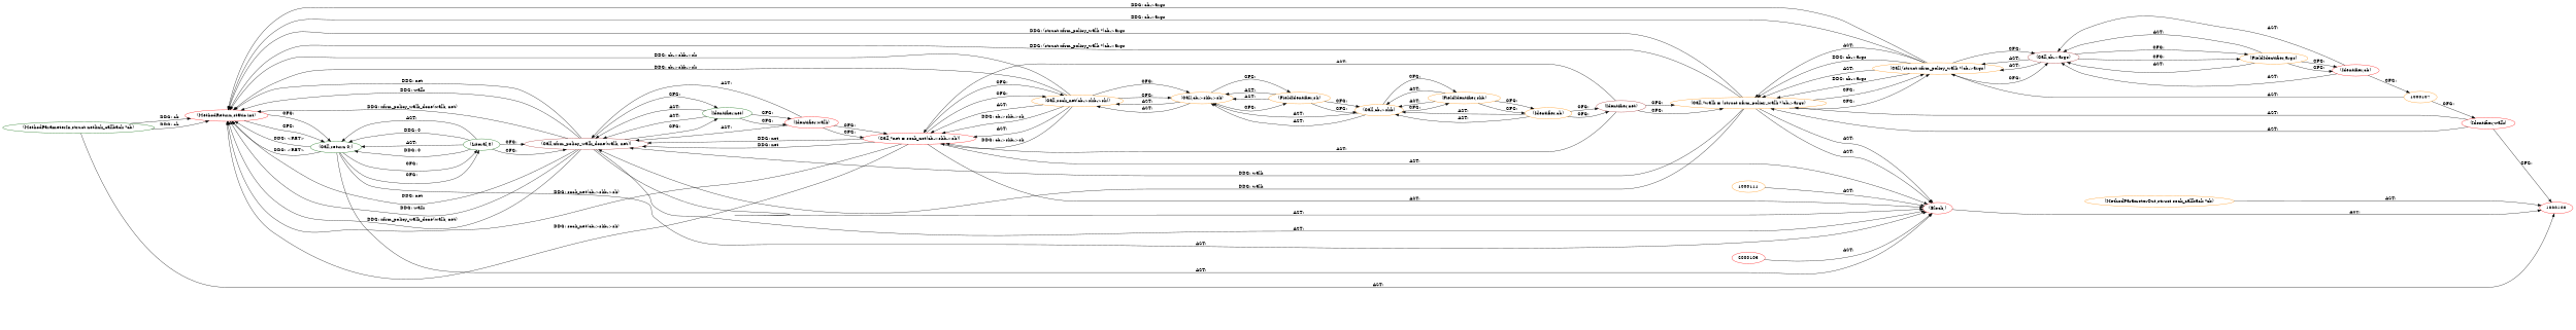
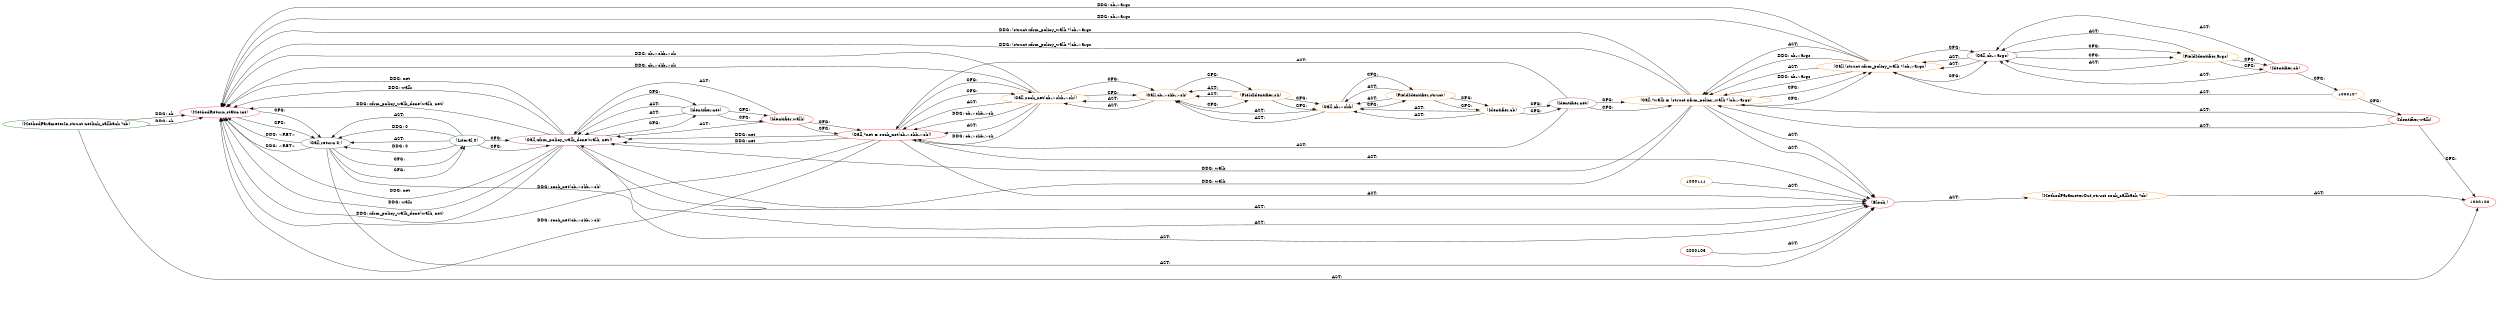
  digraph {
    rankdir=LR
    node [color=darkorange]
    n1 [color=red label="(MethodReturn,static int)"]
    n2 [color=darkgreen label="(Call,return 0;)"]
    n3 [color=red label="(Block,)"]
    n4 [color=darkgreen label="(Literal,0)"]
    1000100 [color=red]
    n6 [color=darkgreen label="(MethodParameterIn,struct netlink_callback *cb)"]
    n7 [label="(MethodParameterOut,struct sock_callback *cb)"]
    n8 [label="(Call,*walk = (struct xfrm_policy_walk *)cb->args)"]
    n9 [label="(Call,(struct xfrm_policy_walk *)cb->args)"]
    n10 [color=brown label="(Call,xfrm_policy_walk_done(walk, net))"]
    n11 [color=brown label="(Call,cb->args)"]
    n12 [color=darkgreen label="(Identifier,net)"]
    n13 [color=red label="(Identifier,walk)"]
    n14 [label="(FieldIdentifier,args)"]
    n15 [color=red label="(Identifier,cb)"]
    1000107
    n17 [color=red label="(Call,*net = sock_net(cb->skb->sk))"]
    n18 [label="(Call,sock_net(cb->skb->sk))"]
    n19 [label="(Call,cb->skb->sk)"]
    n20 [color=brown label="(Identifier,net)"]
    n21 [label="(FieldIdentifier,sk)"]
    n22 [label="(Call,cb->skb)"]
-   n23 [label="(FieldIdentifier,skb)"]
+   n23 [label="(FieldIdentifier,struct)"]
    n24 [label="(Identifier,cb)"]
    n25 [color=red label="(Identifier,walk)"]
    n26 [color=red label=2000103]
    1000111
    n1 -> n2 [label="CFG: "]
    n1 -> n2 [label="CFG: "]
    n2 -> n1 [label="DDG: <RET>"]
    n2 -> n1 [label="DDG: <RET>"]
    n2 -> n3 [label="AST: "]
    n2 -> n3 [label="AST: "]
    n2 -> n4 [label="CFG: "]
    n2 -> n4 [label="CFG: "]
-   n3 -> 1000100 [label="AST: "]
+   n3 -> n7 [label="AST: "]
    n4 -> n2 [label="AST: "]
    n4 -> n2 [label="DDG: 0"]
    n4 -> n2 [label="AST: "]
    n4 -> n2 [label="DDG: 0"]
    n4 -> n10 [label="CFG: "]
    n4 -> n10 [label="CFG: "]
    n6 -> n1 [label="DDG: cb"]
    n6 -> n1 [label="DDG: cb"]
    n6 -> 1000100 [label="AST: "]
    n7 -> 1000100 [label="AST: "]
    n8 -> n1 [label="DDG: (struct xfrm_policy_walk *)cb->args"]
    n8 -> n1 [label="DDG: (struct xfrm_policy_walk *)cb->args"]
    n8 -> n3 [label="AST: "]
    n8 -> n3 [label="AST: "]
    n8 -> n9 [label="CFG: "]
    n8 -> n9 [label="CFG: "]
    n8 -> n10 [label="DDG: walk"]
    n8 -> n10 [label="DDG: walk"]
    n9 -> n1 [label="DDG: cb->args"]
    n9 -> n1 [label="DDG: cb->args"]
    n9 -> n8 [label="AST: "]
    n9 -> n8 [label="DDG: cb->args"]
    n9 -> n8 [label="AST: "]
    n9 -> n8 [label="DDG: cb->args"]
    n9 -> n11 [label="CFG: "]
    n9 -> n11 [label="CFG: "]
    n10 -> n1 [label="DDG: net"]
    n10 -> n1 [label="DDG: walk"]
    n10 -> n1 [label="DDG: xfrm_policy_walk_done(walk, net)"]
    n10 -> n1 [label="DDG: net"]
    n10 -> n1 [label="DDG: walk"]
    n10 -> n1 [label="DDG: xfrm_policy_walk_done(walk, net)"]
    n10 -> n3 [label="AST: "]
    n10 -> n3 [label="AST: "]
    n10 -> n12 [label="CFG: "]
    n10 -> n12 [label="CFG: "]
    n11 -> n9 [label="AST: "]
    n11 -> n9 [label="AST: "]
    n11 -> n14 [label="CFG: "]
    n11 -> n14 [label="CFG: "]
    n12 -> n10 [label="AST: "]
    n12 -> n10 [label="AST: "]
    n12 -> n25 [label="CFG: "]
    n12 -> n25 [label="CFG: "]
    n13 -> 1000100 [label="CFG: "]
    n13 -> n8 [label="AST: "]
    n13 -> n8 [label="AST: "]
    n14 -> n11 [label="AST: "]
    n14 -> n11 [label="AST: "]
    n14 -> n15 [label="CFG: "]
    n14 -> n15 [label="CFG: "]
    n15 -> n11 [label="AST: "]
    n15 -> n11 [label="AST: "]
    n15 -> 1000107 [label="CFG: "]
    1000107 -> n9 [label="AST: "]
    1000107 -> n13 [label="CFG: "]
    n17 -> n1 [label="DDG: sock_net(cb->skb->sk)"]
    n17 -> n1 [label="DDG: sock_net(cb->skb->sk)"]
    n17 -> n3 [label="AST: "]
    n17 -> n3 [label="AST: "]
    n17 -> n10 [label="DDG: net"]
    n17 -> n10 [label="DDG: net"]
    n17 -> n18 [label="CFG: "]
    n17 -> n18 [label="CFG: "]
    n18 -> n1 [label="DDG: cb->skb->sk"]
    n18 -> n1 [label="DDG: cb->skb->sk"]
    n18 -> n17 [label="AST: "]
    n18 -> n17 [label="DDG: cb->skb->sk"]
    n18 -> n17 [label="AST: "]
    n18 -> n17 [label="DDG: cb->skb->sk"]
    n18 -> n19 [label="CFG: "]
    n18 -> n19 [label="CFG: "]
    n19 -> n18 [label="AST: "]
    n19 -> n18 [label="AST: "]
    n19 -> n21 [label="CFG: "]
    n19 -> n21 [label="CFG: "]
    n20 -> n8 [label="CFG: "]
    n20 -> n8 [label="CFG: "]
    n20 -> n17 [label="AST: "]
    n20 -> n17 [label="AST: "]
    n21 -> n19 [label="AST: "]
    n21 -> n19 [label="AST: "]
    n21 -> n22 [label="CFG: "]
    n21 -> n22 [label="CFG: "]
    n22 -> n19 [label="AST: "]
    n22 -> n19 [label="AST: "]
    n22 -> n23 [label="CFG: "]
    n22 -> n23 [label="CFG: "]
    n23 -> n22 [label="AST: "]
    n23 -> n22 [label="AST: "]
    n23 -> n24 [label="CFG: "]
    n23 -> n24 [label="CFG: "]
    n24 -> n20 [label="CFG: "]
    n24 -> n20 [label="CFG: "]
    n24 -> n22 [label="AST: "]
    n24 -> n22 [label="AST: "]
    n25 -> n10 [label="AST: "]
    n25 -> n10 [label="AST: "]
    n25 -> n17 [label="CFG: "]
    n25 -> n17 [label="CFG: "]
    n26 -> n3 [label="AST: "]
    1000111 -> n3 [label="AST: "]
  }
